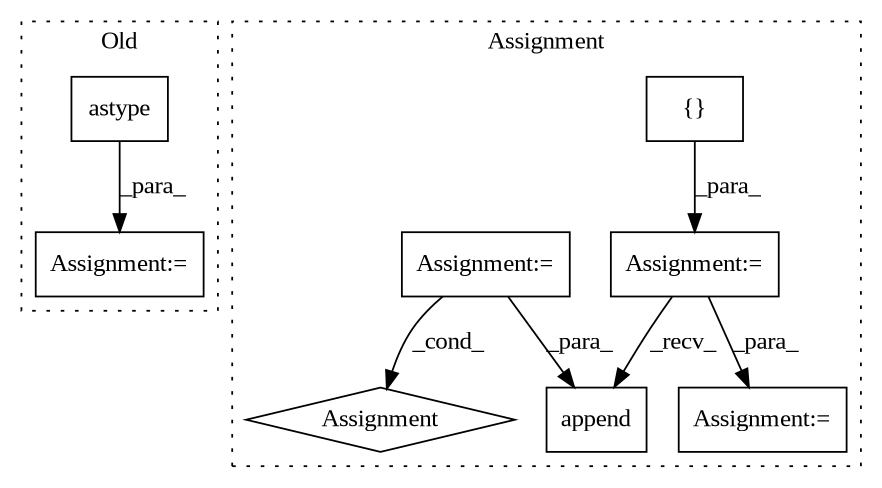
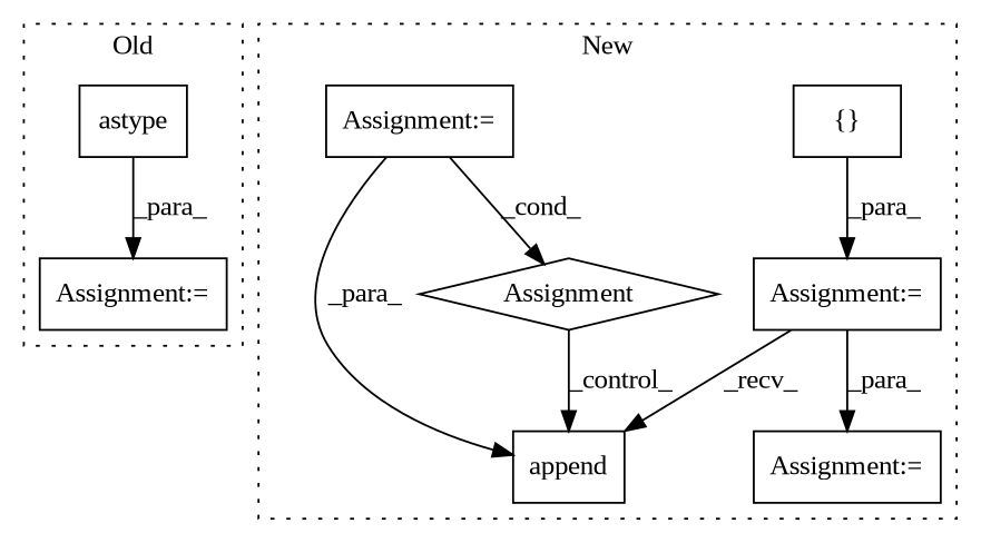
  digraph {
    fontname="Liberation Serif"
    node [a=7 fontname="Liberation Serif" l="7,1" s="2137,2202" shape=box]
    edge [fontname="Liberation Serif"]
    n1 [a=32 label=astype s="2286,2299"]
    n2 [l="63,2" label="Assignment:=" s="2187,2301"]
    n3 [a=32 label=append s="2223,2301"]
    n4 [a=4 l=2 label="{}" s=2129]
    n5 [l=1 label="Assignment:=" s=2119]
    n6 [l=1 label="Assignment:=" s=2321]
    n7 [l="53,2" label="Assignment:="]
    n8 [a=70 l="53,2" label=Assignment shape=diamond]
    subgraph cluster_1 {
      label=Old
      style=dotted
      n1
      n2
    }
    subgraph cluster_2 {
-     label=Assignment
+     label=New
      style=dotted
      n3
      n4
      n5
      n6
      n7
      n8
    }
    n1 -> n2 [label=_para_]
    n4 -> n5 [label=_para_]
    n5 -> n3 [label=_recv_]
    n5 -> n6 [label=_para_]
    n7 -> n3 [label=_para_]
    n7 -> n8 [label=_cond_]
+   n8 -> n3 [label=_control_]
  }
